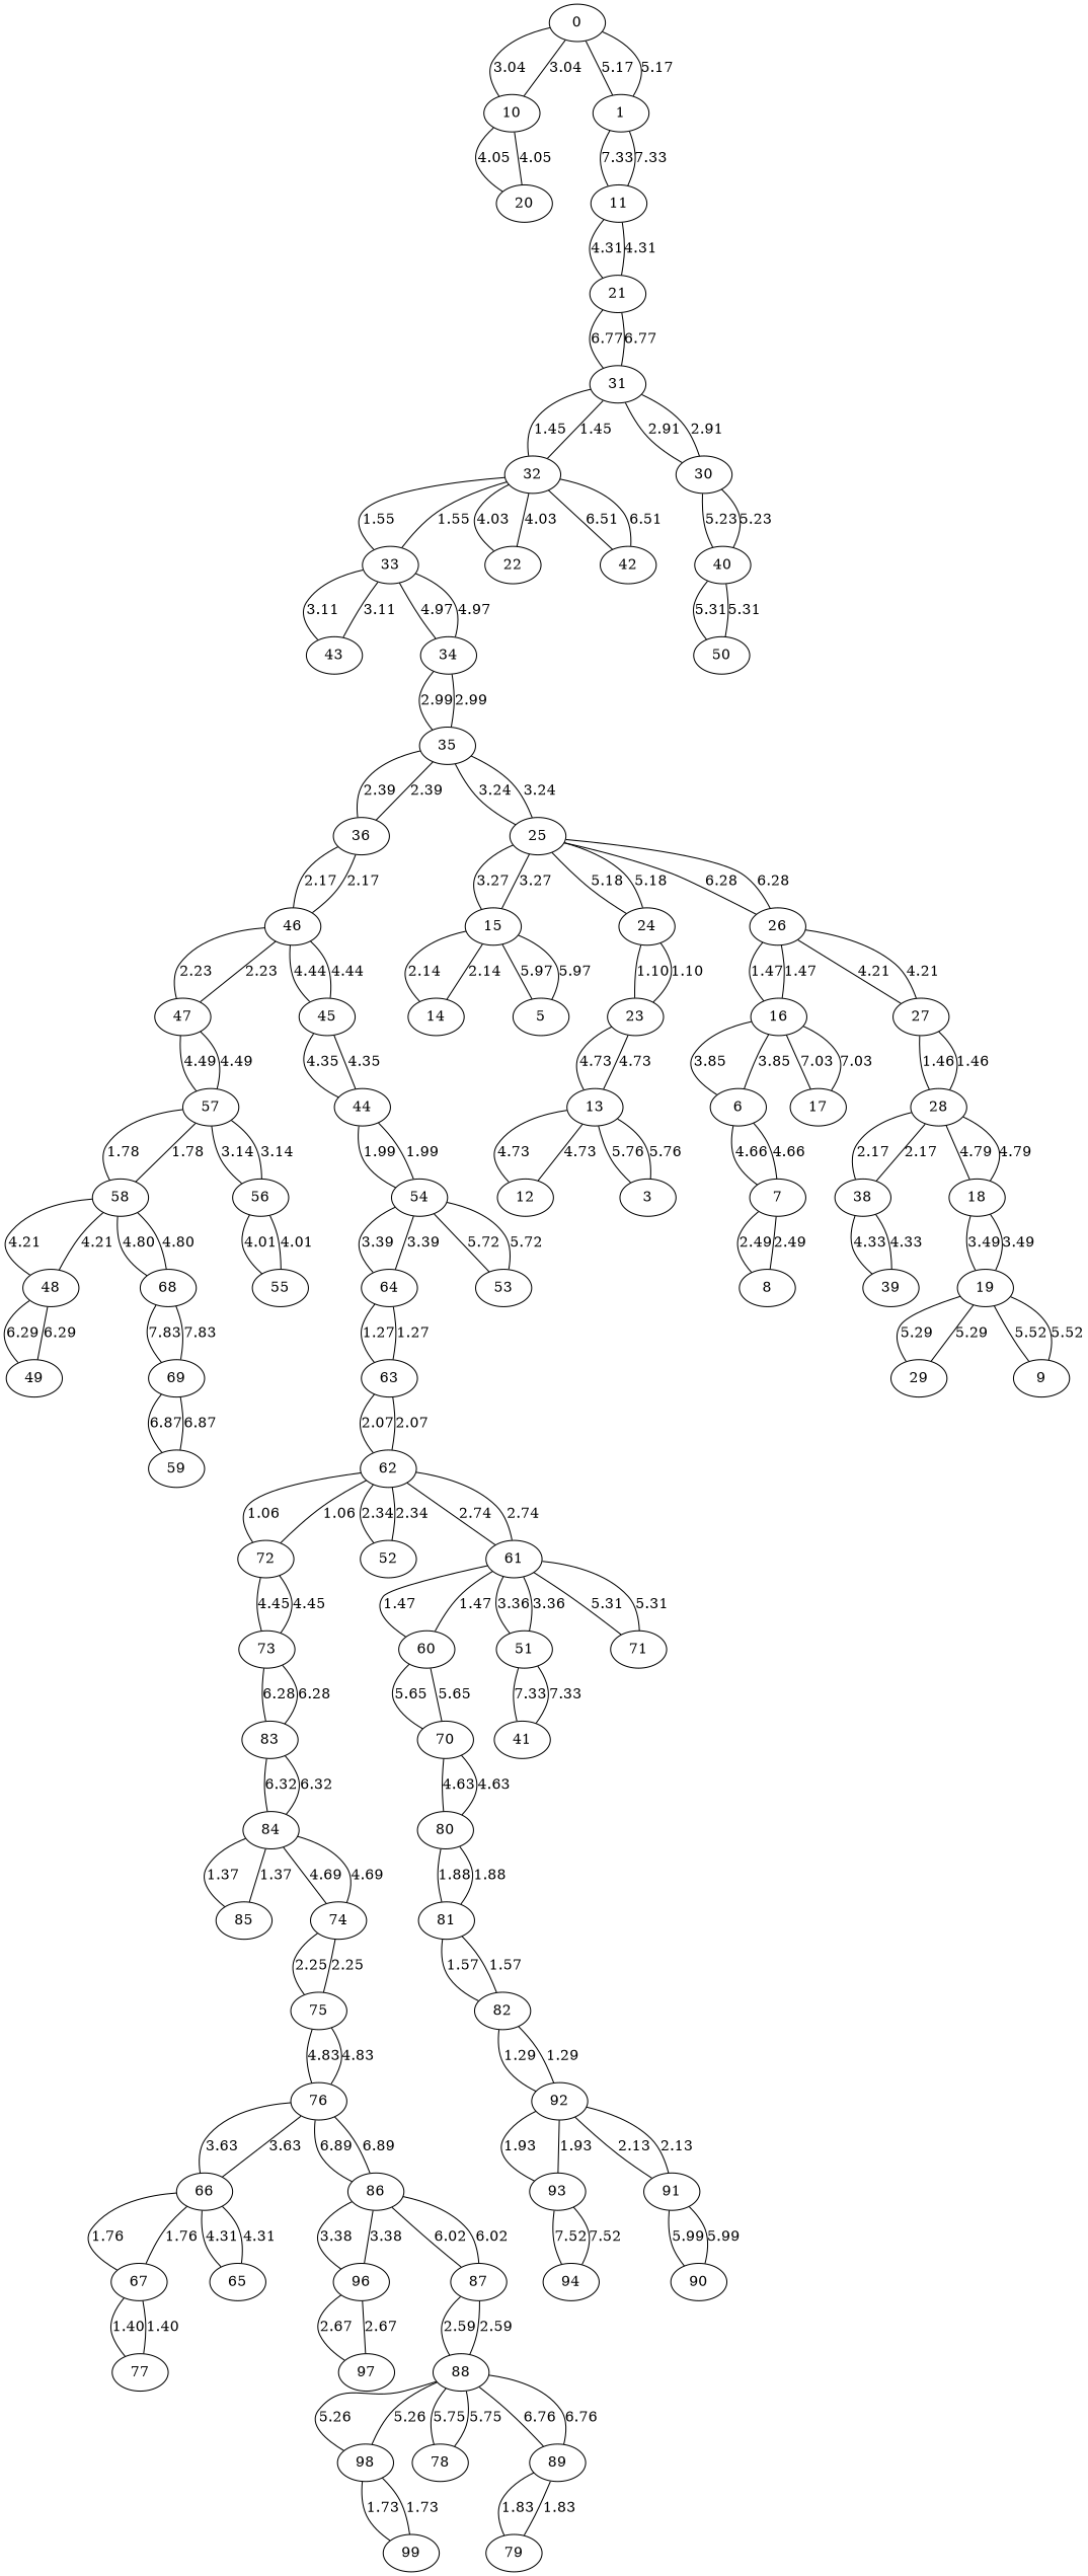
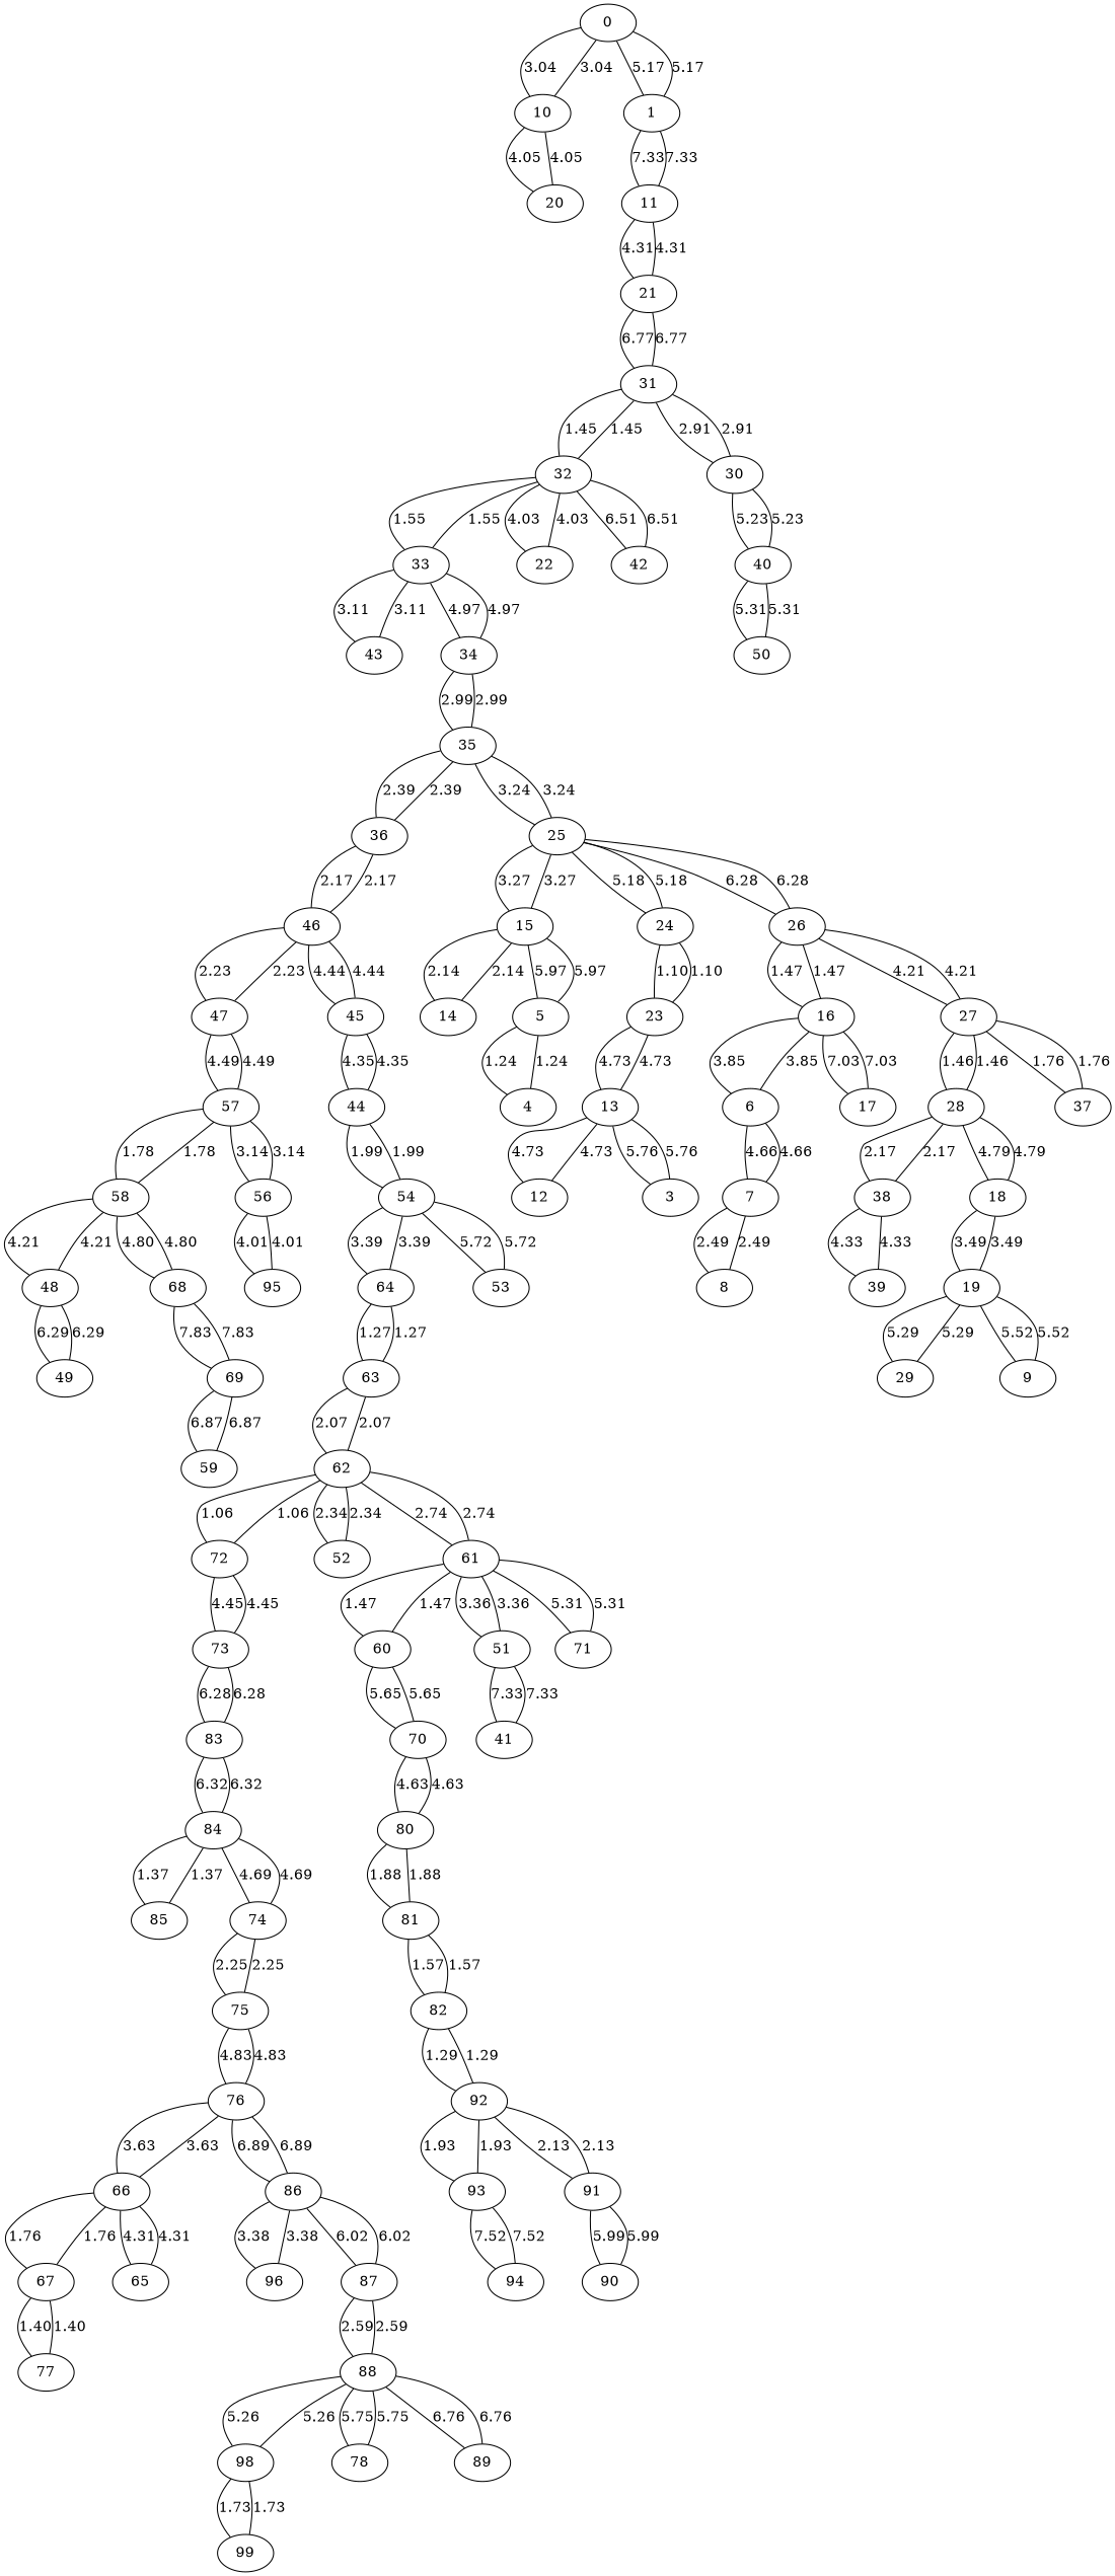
  graph {
    0
    10
    1
    20
    11
    21
    31
    32
    30
    33
    22
    42
    40
    43
    34
    35
    50
    36
    25
    46
    15
    24
    26
    47
    45
    57
    44
    58
    56
    14
    5
    23
    16
    27
+   4
    54
    64
    53
    63
    62
    72
    52
    61
    73
    60
    51
    71
    83
    70
    41
    80
    84
    48
    68
-   55
+   55 [label=95]
    49
    69
    59
    13
    12
    3
    81
    82
    92
    93
    91
    94
    90
    6
    17
    28
+   37
    7
    8
    38
    18
    39
    19
    29
    9
    85
    74
    75
    76
    66
    86
    67
    65
    96
    87
    77
-   97
    88
    98
    78
    89
    99
-   79
    0 -- 10 [label=3.04]
    0 -- 1 [label=5.17]
    10 -- 0 [label=3.04]
    10 -- 20 [label=4.05]
    1 -- 0 [label=5.17]
    1 -- 11 [label=7.33]
    20 -- 10 [label=4.05]
    11 -- 1 [label=7.33]
    11 -- 21 [label=4.31]
    21 -- 11 [label=4.31]
    21 -- 31 [label=6.77]
    31 -- 21 [label=6.77]
    31 -- 32 [label=1.45]
    31 -- 30 [label=2.91]
    32 -- 31 [label=1.45]
    32 -- 33 [label=1.55]
    32 -- 22 [label=4.03]
    32 -- 42 [label=6.51]
    30 -- 31 [label=2.91]
    30 -- 40 [label=5.23]
    33 -- 32 [label=1.55]
    33 -- 43 [label=3.11]
    33 -- 34 [label=4.97]
    22 -- 32 [label=4.03]
    42 -- 32 [label=6.51]
    40 -- 30 [label=5.23]
    40 -- 50 [label=5.31]
    43 -- 33 [label=3.11]
    34 -- 33 [label=4.97]
    34 -- 35 [label=2.99]
    35 -- 34 [label=2.99]
    35 -- 36 [label=2.39]
    35 -- 25 [label=3.24]
    50 -- 40 [label=5.31]
    36 -- 35 [label=2.39]
    36 -- 46 [label=2.17]
    25 -- 35 [label=3.24]
    25 -- 15 [label=3.27]
    25 -- 24 [label=5.18]
    25 -- 26 [label=6.28]
    46 -- 36 [label=2.17]
    46 -- 47 [label=2.23]
    46 -- 45 [label=4.44]
    15 -- 25 [label=3.27]
    15 -- 14 [label=2.14]
    15 -- 5 [label=5.97]
    24 -- 25 [label=5.18]
    24 -- 23 [label=1.10]
    26 -- 25 [label=6.28]
    26 -- 16 [label=1.47]
    26 -- 27 [label=4.21]
    47 -- 46 [label=2.23]
    47 -- 57 [label=4.49]
    45 -- 46 [label=4.44]
    45 -- 44 [label=4.35]
    57 -- 47 [label=4.49]
    57 -- 58 [label=1.78]
    57 -- 56 [label=3.14]
    44 -- 45 [label=4.35]
    44 -- 54 [label=1.99]
    58 -- 57 [label=1.78]
    58 -- 48 [label=4.21]
    58 -- 68 [label=4.80]
    56 -- 57 [label=3.14]
    56 -- 55 [label=4.01]
    14 -- 15 [label=2.14]
    5 -- 15 [label=5.97]
+   5 -- 4 [label=1.24]
    23 -- 24 [label=1.10]
    23 -- 13 [label=4.73]
    16 -- 26 [label=1.47]
    16 -- 6 [label=3.85]
    16 -- 17 [label=7.03]
    27 -- 26 [label=4.21]
    27 -- 28 [label=1.46]
+   27 -- 37 [label=1.76]
+   4 -- 5 [label=1.24]
    54 -- 44 [label=1.99]
    54 -- 64 [label=3.39]
    54 -- 53 [label=5.72]
    64 -- 54 [label=3.39]
    64 -- 63 [label=1.27]
    53 -- 54 [label=5.72]
    63 -- 64 [label=1.27]
    63 -- 62 [label=2.07]
    62 -- 63 [label=2.07]
    62 -- 72 [label=1.06]
    62 -- 52 [label=2.34]
    62 -- 61 [label=2.74]
    72 -- 62 [label=1.06]
    72 -- 73 [label=4.45]
    52 -- 62 [label=2.34]
    61 -- 62 [label=2.74]
    61 -- 60 [label=1.47]
    61 -- 51 [label=3.36]
    61 -- 71 [label=5.31]
    73 -- 72 [label=4.45]
    73 -- 83 [label=6.28]
    60 -- 61 [label=1.47]
    60 -- 70 [label=5.65]
    51 -- 61 [label=3.36]
    51 -- 41 [label=7.33]
    71 -- 61 [label=5.31]
    83 -- 73 [label=6.28]
    83 -- 84 [label=6.32]
    70 -- 60 [label=5.65]
    70 -- 80 [label=4.63]
    41 -- 51 [label=7.33]
    80 -- 70 [label=4.63]
    80 -- 81 [label=1.88]
    84 -- 83 [label=6.32]
    84 -- 85 [label=1.37]
    84 -- 74 [label=4.69]
    48 -- 58 [label=4.21]
    48 -- 49 [label=6.29]
    68 -- 58 [label=4.80]
    68 -- 69 [label=7.83]
    55 -- 56 [label=4.01]
    49 -- 48 [label=6.29]
    69 -- 68 [label=7.83]
    69 -- 59 [label=6.87]
    59 -- 69 [label=6.87]
    13 -- 23 [label=4.73]
    13 -- 12 [label=4.73]
    13 -- 3 [label=5.76]
    12 -- 13 [label=4.73]
    3 -- 13 [label=5.76]
    81 -- 80 [label=1.88]
    81 -- 82 [label=1.57]
    82 -- 81 [label=1.57]
    82 -- 92 [label=1.29]
    92 -- 82 [label=1.29]
    92 -- 93 [label=1.93]
    92 -- 91 [label=2.13]
    93 -- 92 [label=1.93]
    93 -- 94 [label=7.52]
    91 -- 92 [label=2.13]
    91 -- 90 [label=5.99]
    94 -- 93 [label=7.52]
    90 -- 91 [label=5.99]
    6 -- 16 [label=3.85]
    6 -- 7 [label=4.66]
    17 -- 16 [label=7.03]
    28 -- 27 [label=1.46]
    28 -- 38 [label=2.17]
    28 -- 18 [label=4.79]
+   37 -- 27 [label=1.76]
    7 -- 6 [label=4.66]
    7 -- 8 [label=2.49]
    8 -- 7 [label=2.49]
    38 -- 28 [label=2.17]
    38 -- 39 [label=4.33]
    18 -- 28 [label=4.79]
    18 -- 19 [label=3.49]
    39 -- 38 [label=4.33]
    19 -- 18 [label=3.49]
    19 -- 29 [label=5.29]
    19 -- 9 [label=5.52]
    29 -- 19 [label=5.29]
    9 -- 19 [label=5.52]
    85 -- 84 [label=1.37]
    74 -- 84 [label=4.69]
    74 -- 75 [label=2.25]
    75 -- 74 [label=2.25]
    75 -- 76 [label=4.83]
    76 -- 75 [label=4.83]
    76 -- 66 [label=3.63]
    76 -- 86 [label=6.89]
    66 -- 76 [label=3.63]
    66 -- 67 [label=1.76]
    66 -- 65 [label=4.31]
    86 -- 76 [label=6.89]
    86 -- 96 [label=3.38]
    86 -- 87 [label=6.02]
    67 -- 66 [label=1.76]
    67 -- 77 [label=1.40]
    65 -- 66 [label=4.31]
    96 -- 86 [label=3.38]
-   96 -- 97 [label=2.67]
    87 -- 86 [label=6.02]
    87 -- 88 [label=2.59]
    77 -- 67 [label=1.40]
-   97 -- 96 [label=2.67]
    88 -- 87 [label=2.59]
    88 -- 98 [label=5.26]
    88 -- 78 [label=5.75]
    88 -- 89 [label=6.76]
    98 -- 88 [label=5.26]
    98 -- 99 [label=1.73]
    78 -- 88 [label=5.75]
    89 -- 88 [label=6.76]
-   89 -- 79 [label=1.83]
    99 -- 98 [label=1.73]
-   79 -- 89 [label=1.83]
  }
